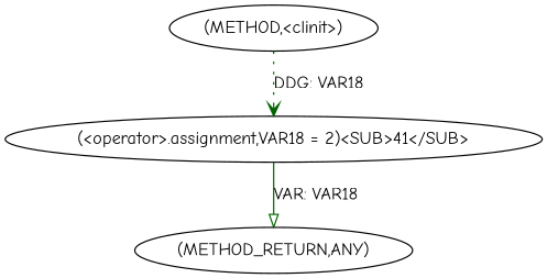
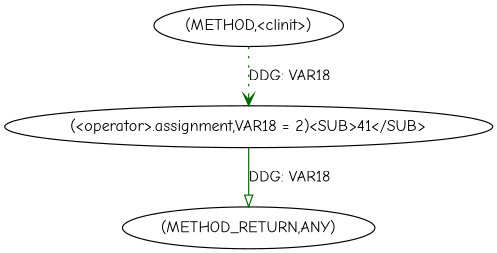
  digraph {
    fontname="Comic Neue"
    node [fontname="Comic Neue"]
    edge [color=darkgreen fontname="Comic Neue"]
    n1 [label="(METHOD,&lt;clinit&gt;)"]
    n2 [label="(&lt;operator&gt;.assignment,VAR18 = 2)<SUB>41</SUB>"]
    n3 [label="(METHOD_RETURN,ANY)"]
    n1 -> n2 [arrowhead=vee label="DDG: VAR18" style=dotted]
-   n2 -> n3 [arrowhead=onormal label="VAR: VAR18" style=solid]
+   n2 -> n3 [arrowhead=onormal label="DDG: VAR18" style=solid]
  }
